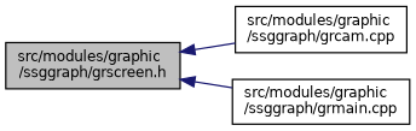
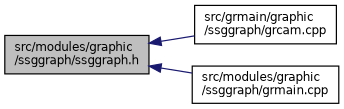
  digraph {
    rankdir=LR
    node [color=black fillcolor=white fontname=Helvetica fontsize=10 shape=record style=filled]
    edge [color=midnightblue dir=back fontname=Helvetica fontsize=10 labelfontname=Helvetica labelfontsize=10 style=solid]
-   n1 [fillcolor=grey75 fontcolor=black height=0.2 label="src/modules/graphic\l/ssggraph/grscreen.h" width=0.4]
-   n2 [height=0.2 label="src/modules/graphic\l/ssggraph/grcam.cpp" width=0.4]
+   n1 [fillcolor=grey75 fontcolor=black height=0.2 label="src/modules/graphic\l/ssggraph/ssggraph.h" width=0.4]
+   n2 [height=0.2 label="src/grmain/graphic\l/ssggraph/grcam.cpp" width=0.4]
    n3 [height=0.2 label="src/modules/graphic\l/ssggraph/grmain.cpp" width=0.4]
    n1 -> n2
    n1 -> n3
  }
